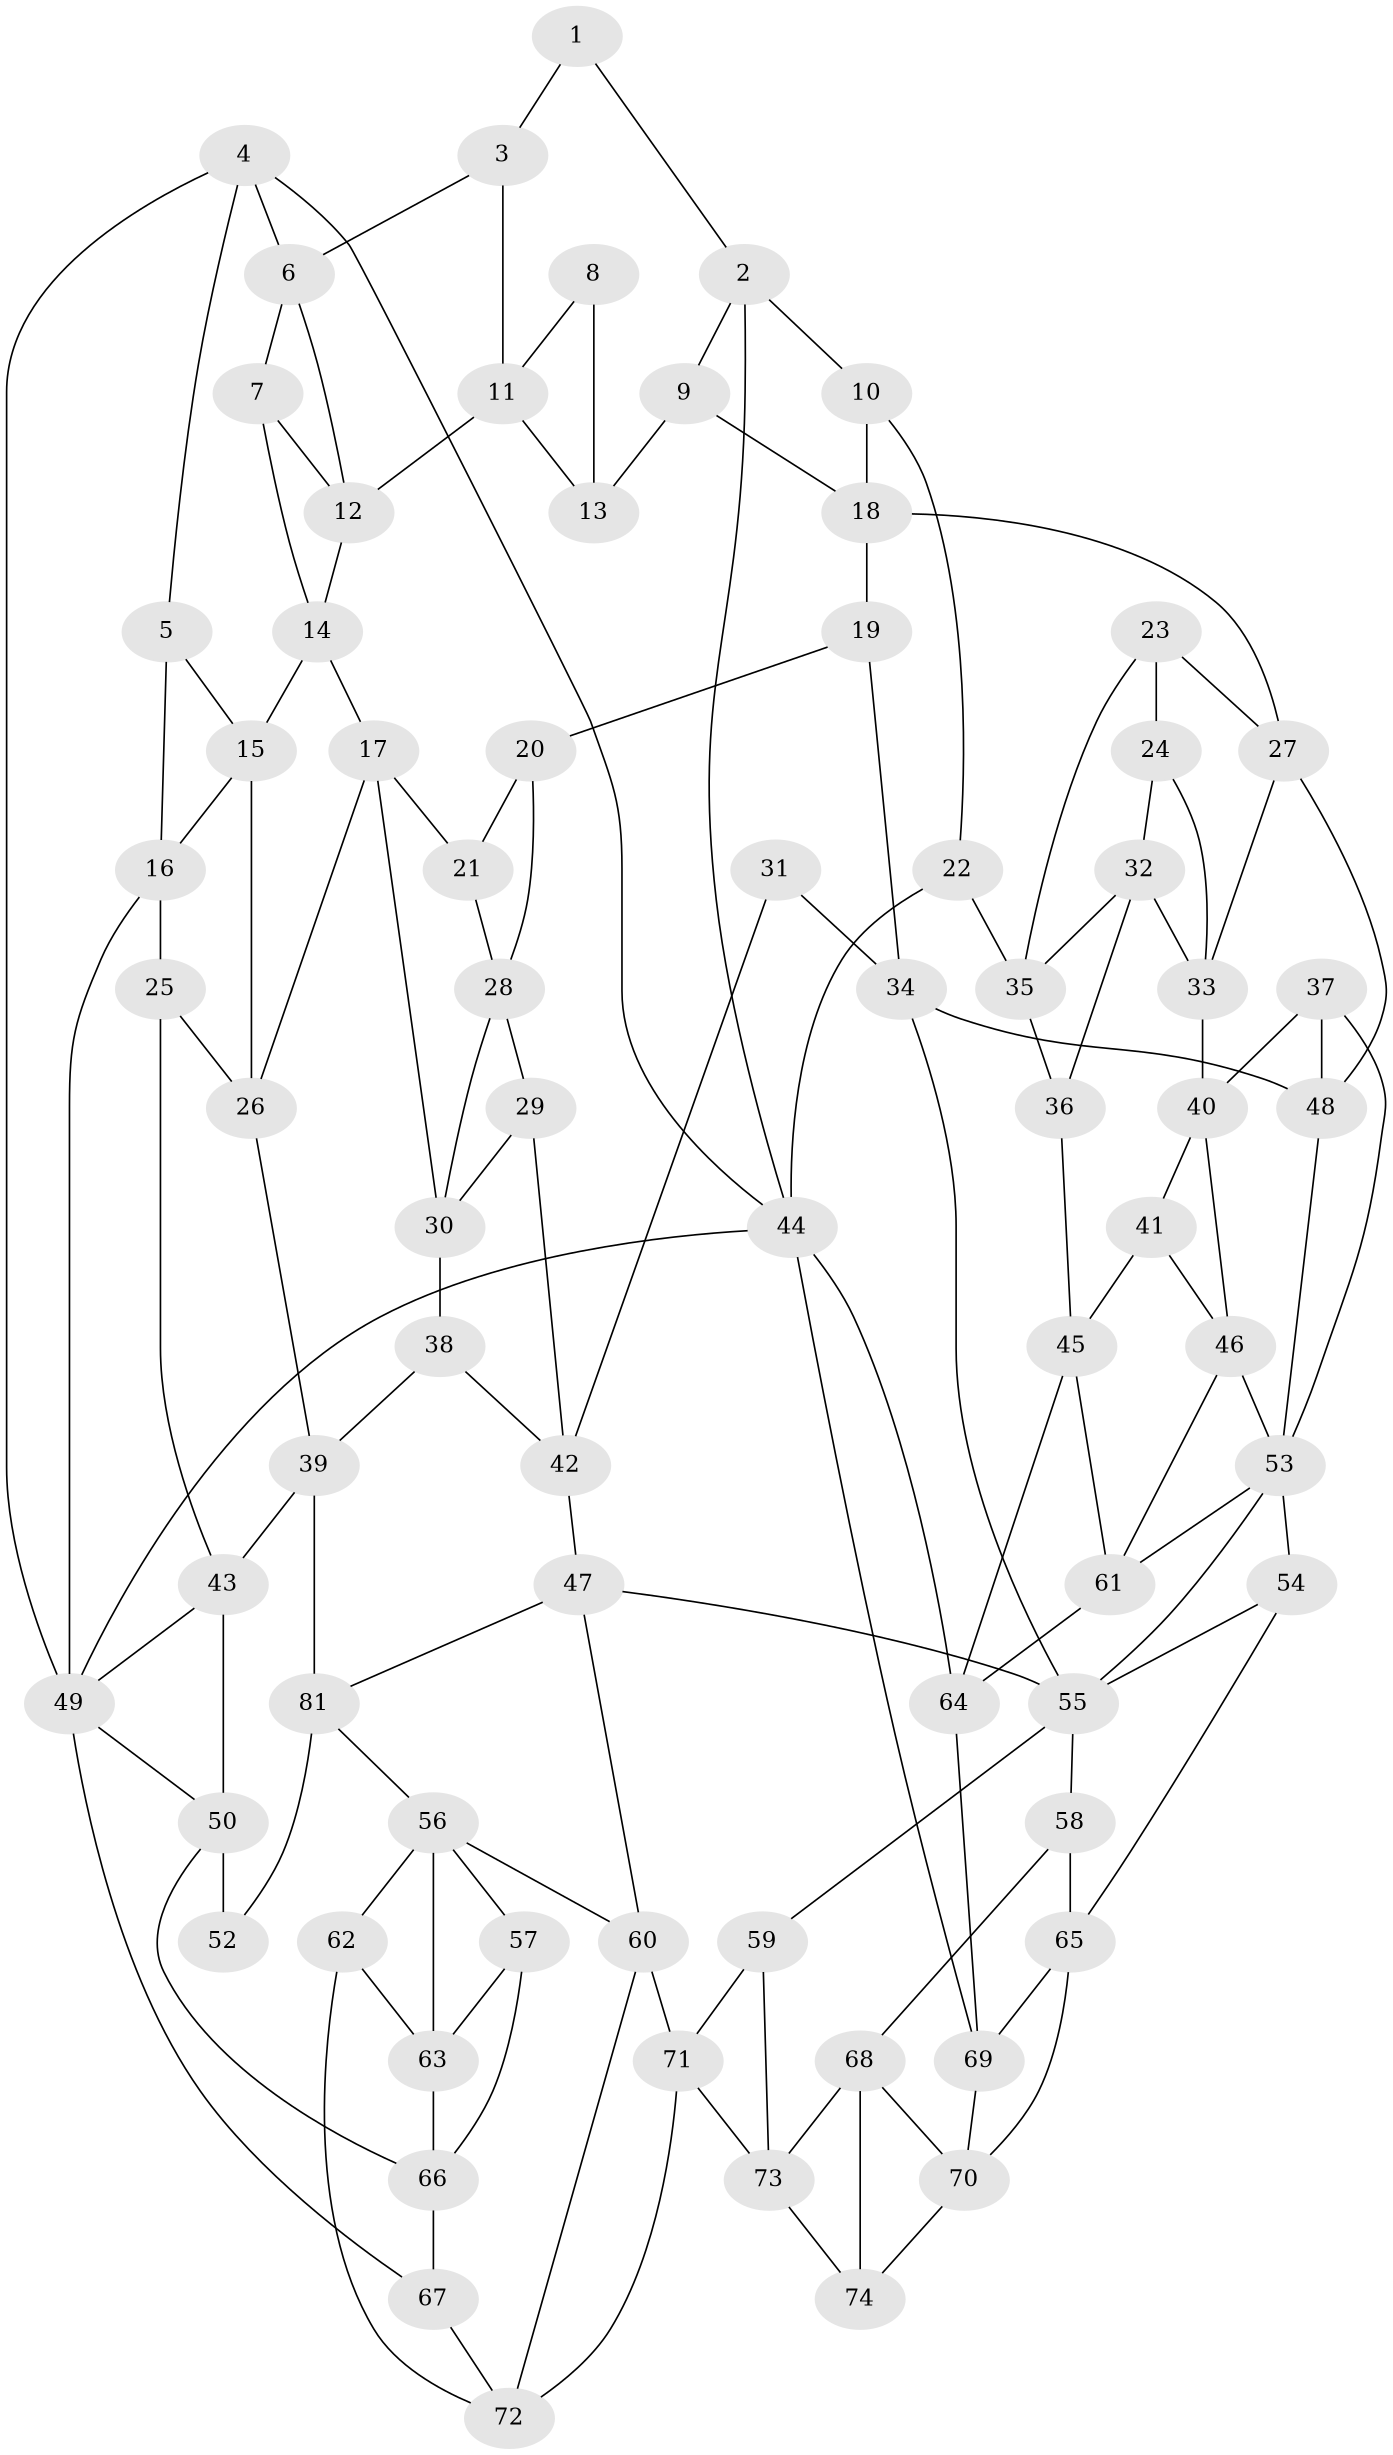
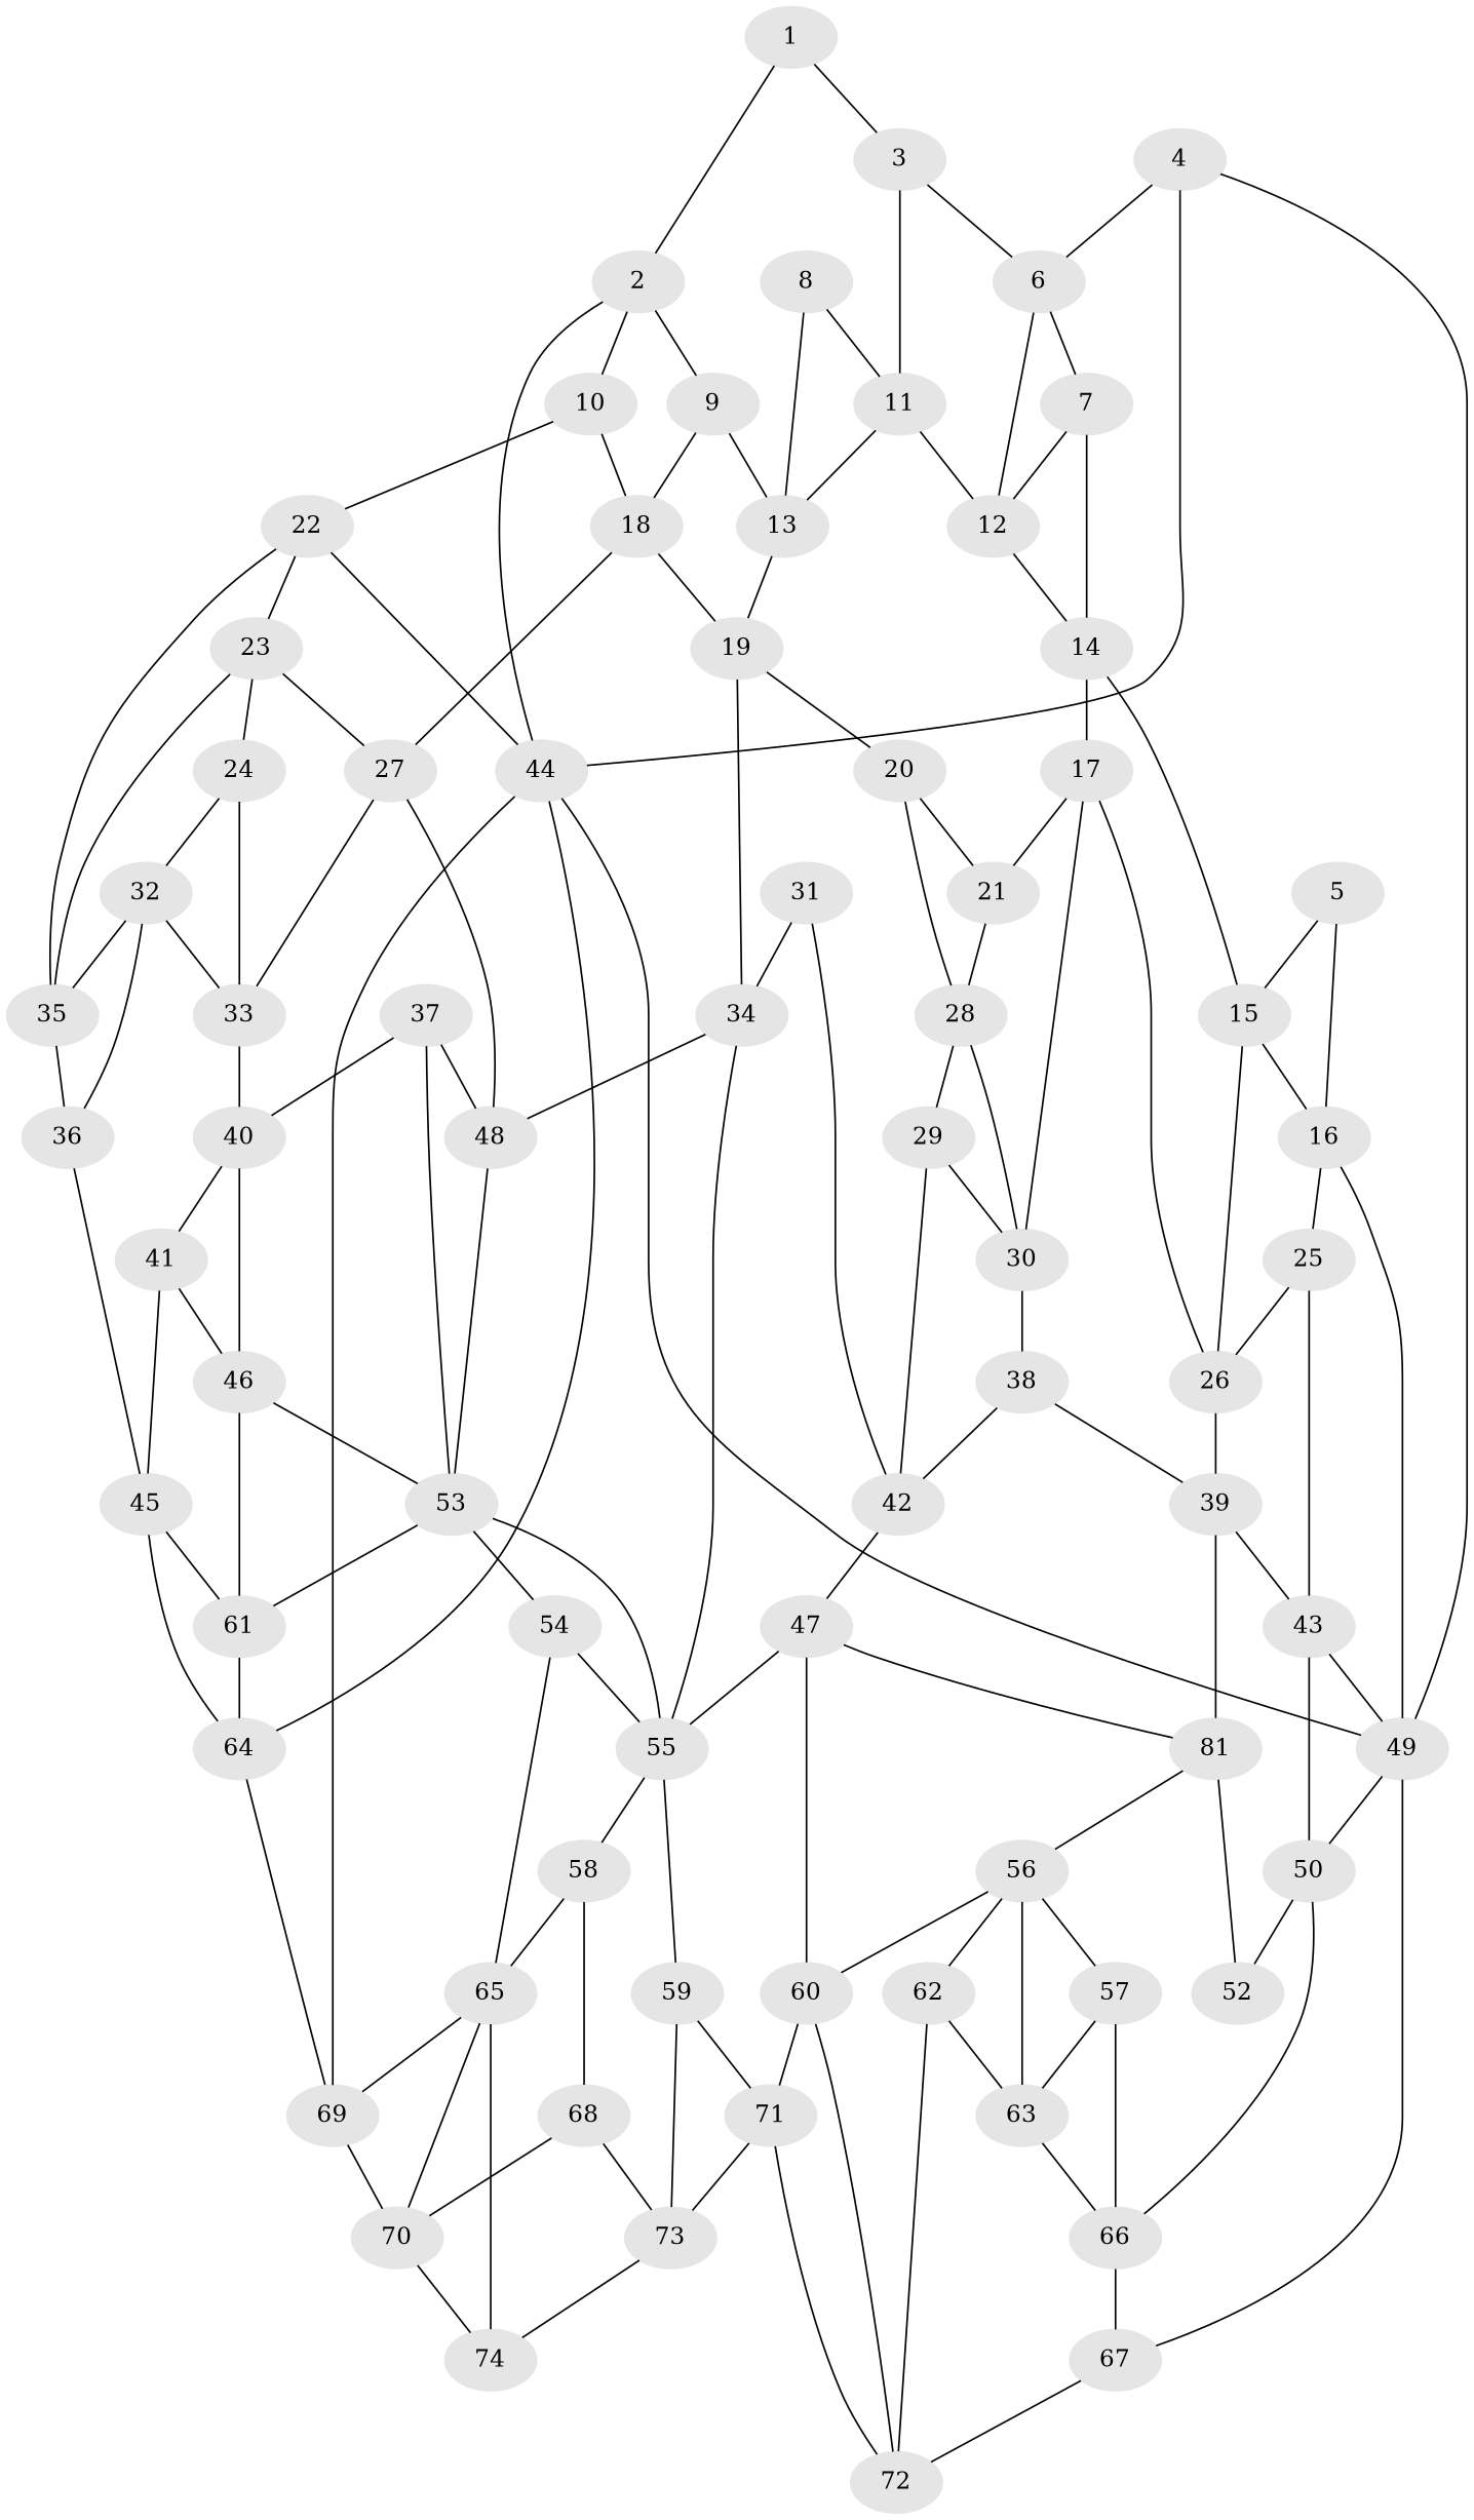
  graph {
    node [color=gray90 style=filled]
    edge [weight=1.0]
    1
    2
    3
    9
    10
    44
    6
    11
    13
    18
    22
    49
    64
    69
    7
    12
    4
    5
    15
    16
    50
    67
    26
    25
    14
    17
    8
    19
    27
    23
    35
    20
    34
    21
    30
    39
    43
    28
    38
    33
    48
    55
    29
    31
    42
    24
    36
    32
    40
    n50 [label=81]
    53
    47
    45
    41
    46
    58
    59
    61
    37
    54
    52
    56
    60
    66
    70
    71
    72
    57
    62
    63
    65
    68
    73
    74
    1 -- 2
    1 -- 3
    2 -- 9
    2 -- 10
    2 -- 44
    3 -- 6
    3 -- 11
    9 -- 13
    9 -- 18
    10 -- 18
    10 -- 22
    44 -- 49
    44 -- 64
    44 -- 69
    6 -- 7
    6 -- 12
    11 -- 13
    11 -- 12
+   13 -- 19
    18 -- 19
    18 -- 27
    22 -- 44
+   22 -- 23
    22 -- 35
    49 -- 50
    49 -- 67
    64 -- 69
    69 -- 70
    7 -- 12
    7 -- 14
    12 -- 14
    4 -- 44
    4 -- 6
    4 -- 49
-   4 -- 5
    5 -- 15
    5 -- 16
    15 -- 16
    15 -- 26
    16 -- 49
    16 -- 25
    50 -- 52 [weight=2.0]
    50 -- 66
    67 -- 72
    26 -- 39
    25 -- 26
    25 -- 43
    14 -- 15
    14 -- 17
    17 -- 26
    17 -- 21
    17 -- 30
    8 -- 11
    8 -- 13
    19 -- 20
    19 -- 34
    27 -- 33
    27 -- 48
    23 -- 27
    23 -- 35
    23 -- 24
    35 -- 36
    20 -- 21
    20 -- 28
    34 -- 48
    34 -- 55
    21 -- 28
    30 -- 38
    39 -- 43
    39 -- n50
    43 -- 49
    43 -- 50
    28 -- 30
    28 -- 29
    38 -- 39
    38 -- 42
    33 -- 40
    48 -- 53
    55 -- 58
    55 -- 59
    29 -- 30
    29 -- 42
    31 -- 34
    31 -- 42
    42 -- 47
    24 -- 33
    24 -- 32
    36 -- 45
    32 -- 35
    32 -- 33
    32 -- 36
    40 -- 41
    40 -- 46
    n50 -- 52 [weight=3.0]
    n50 -- 56
    53 -- 55
    53 -- 61
    53 -- 54
    47 -- 55
    47 -- n50
    47 -- 60
    45 -- 64
    45 -- 61
    41 -- 45
    41 -- 46
    46 -- 53
    46 -- 61
    58 -- 65
    58 -- 68
    59 -- 71
    59 -- 73
    61 -- 64
    37 -- 48
    37 -- 40
    37 -- 53
    54 -- 55
    54 -- 65
    56 -- 60
    56 -- 57
    56 -- 62
    56 -- 63
    60 -- 71
    60 -- 72
    66 -- 67
    70 -- 74
    71 -- 72
    71 -- 73
    57 -- 66
    57 -- 63
    62 -- 72
    62 -- 63
    63 -- 66
    65 -- 69
    65 -- 70
    68 -- 70
    68 -- 73
-   68 -- 74
+   65 -- 74
    73 -- 74
  }
